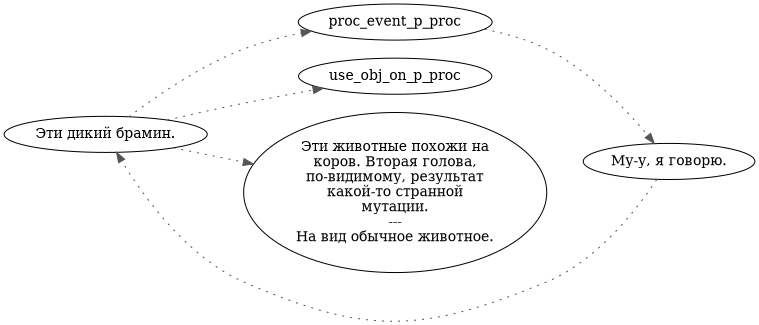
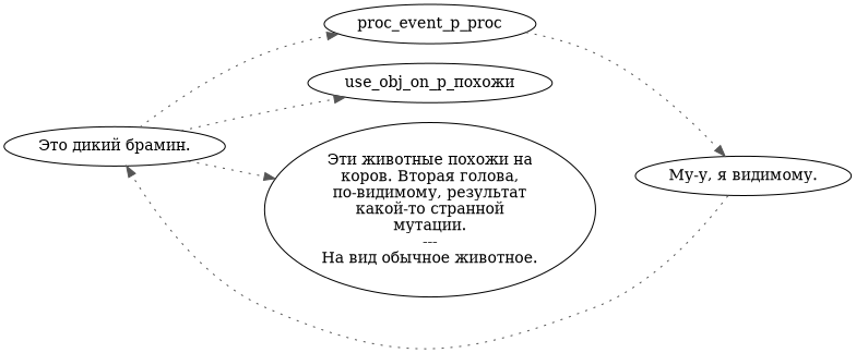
  digraph {
    rankdir=LR
    node [color="#000000" fillcolor="#FFFFFF" style=filled]
    edge [color="#555555" style=dotted]
-   n1 [label="Эти дикий брамин."]
+   n1 [label="Это дикий брамин."]
    n2 [label=proc_event_p_proc]
-   use_obj_on_p_proc
+   use_obj_on_p_proc [label="use_obj_on_p_похожи"]
    n4 [label="Эти животные похожи на\nкоров. Вторая голова,\nпо-видимому, результат\nкакой-то странной\nмутации.\n---\nНа вид обычное животное."]
-   n5 [label="Му-у, я говорю."]
+   n5 [label="Му-у, я видимому."]
    n1 -> n2
    n1 -> use_obj_on_p_proc
    n1 -> n4
    n2 -> n5
    n5 -> n1
  }
